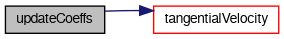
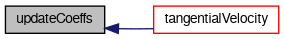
  digraph {
    rankdir=LR
    node [fontname=FreeSans fontsize=10 shape=record]
    n1 [color=black fillcolor=grey75 fontcolor=black height=0.2 label=updateCoeffs style=filled width=0.4]
    n2 [color=red height=0.2 label=tangentialVelocity width=0.4]
-   n2 -> n1 [color=midnightblue dir=back fontname=FreeSans fontsize=10 labelfontname=FreeSans labelfontsize=10 style=solid]
+   n1 -> n2 [color=midnightblue dir=back fontname=FreeSans fontsize=10 labelfontname=FreeSans labelfontsize=10 style=solid]
  }
